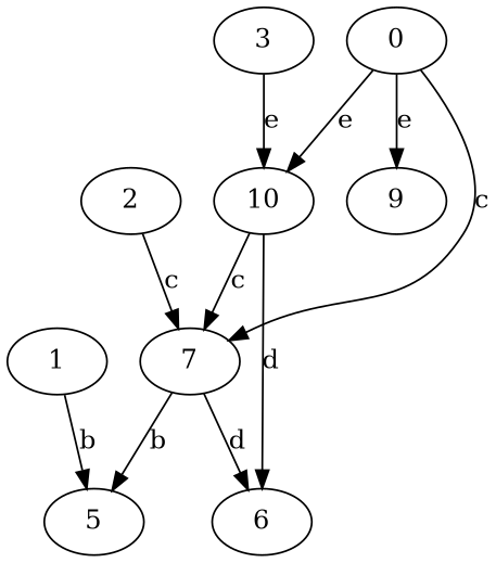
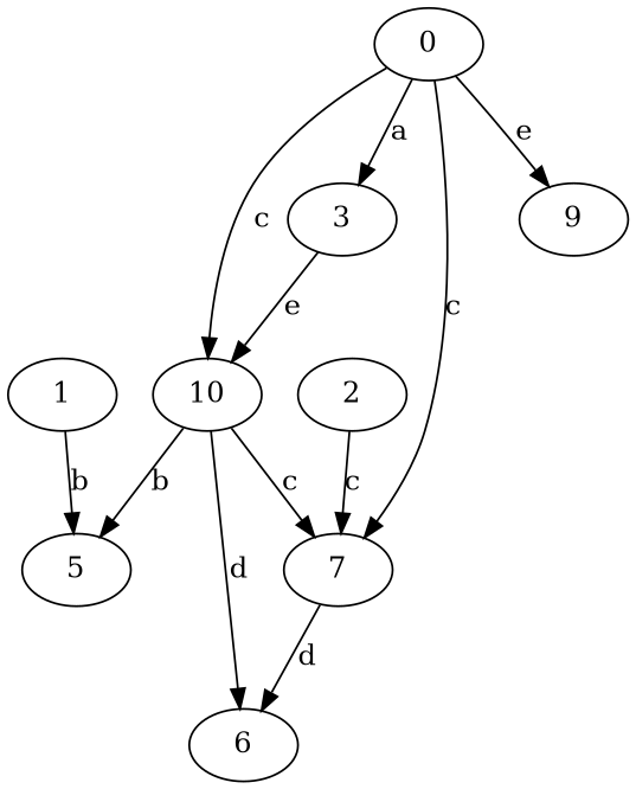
  strict digraph {
    1
    5
    2
    7
    n5 [label=6]
    3
    10
    0
    9
    1 -> 5 [label=b]
    2 -> 7 [label=c]
-   7 -> 5 [label=b]
+   10 -> 5 [label=b]
    7 -> n5 [label=d]
    3 -> 10 [label=e]
    10 -> 7 [label=c]
    10 -> n5 [label=d]
    0 -> 7 [label=c]
-   0 -> 10 [label=e]
+   0 -> 3 [label=a]
+   0 -> 10 [label=c]
    0 -> 9 [label=e]
  }
